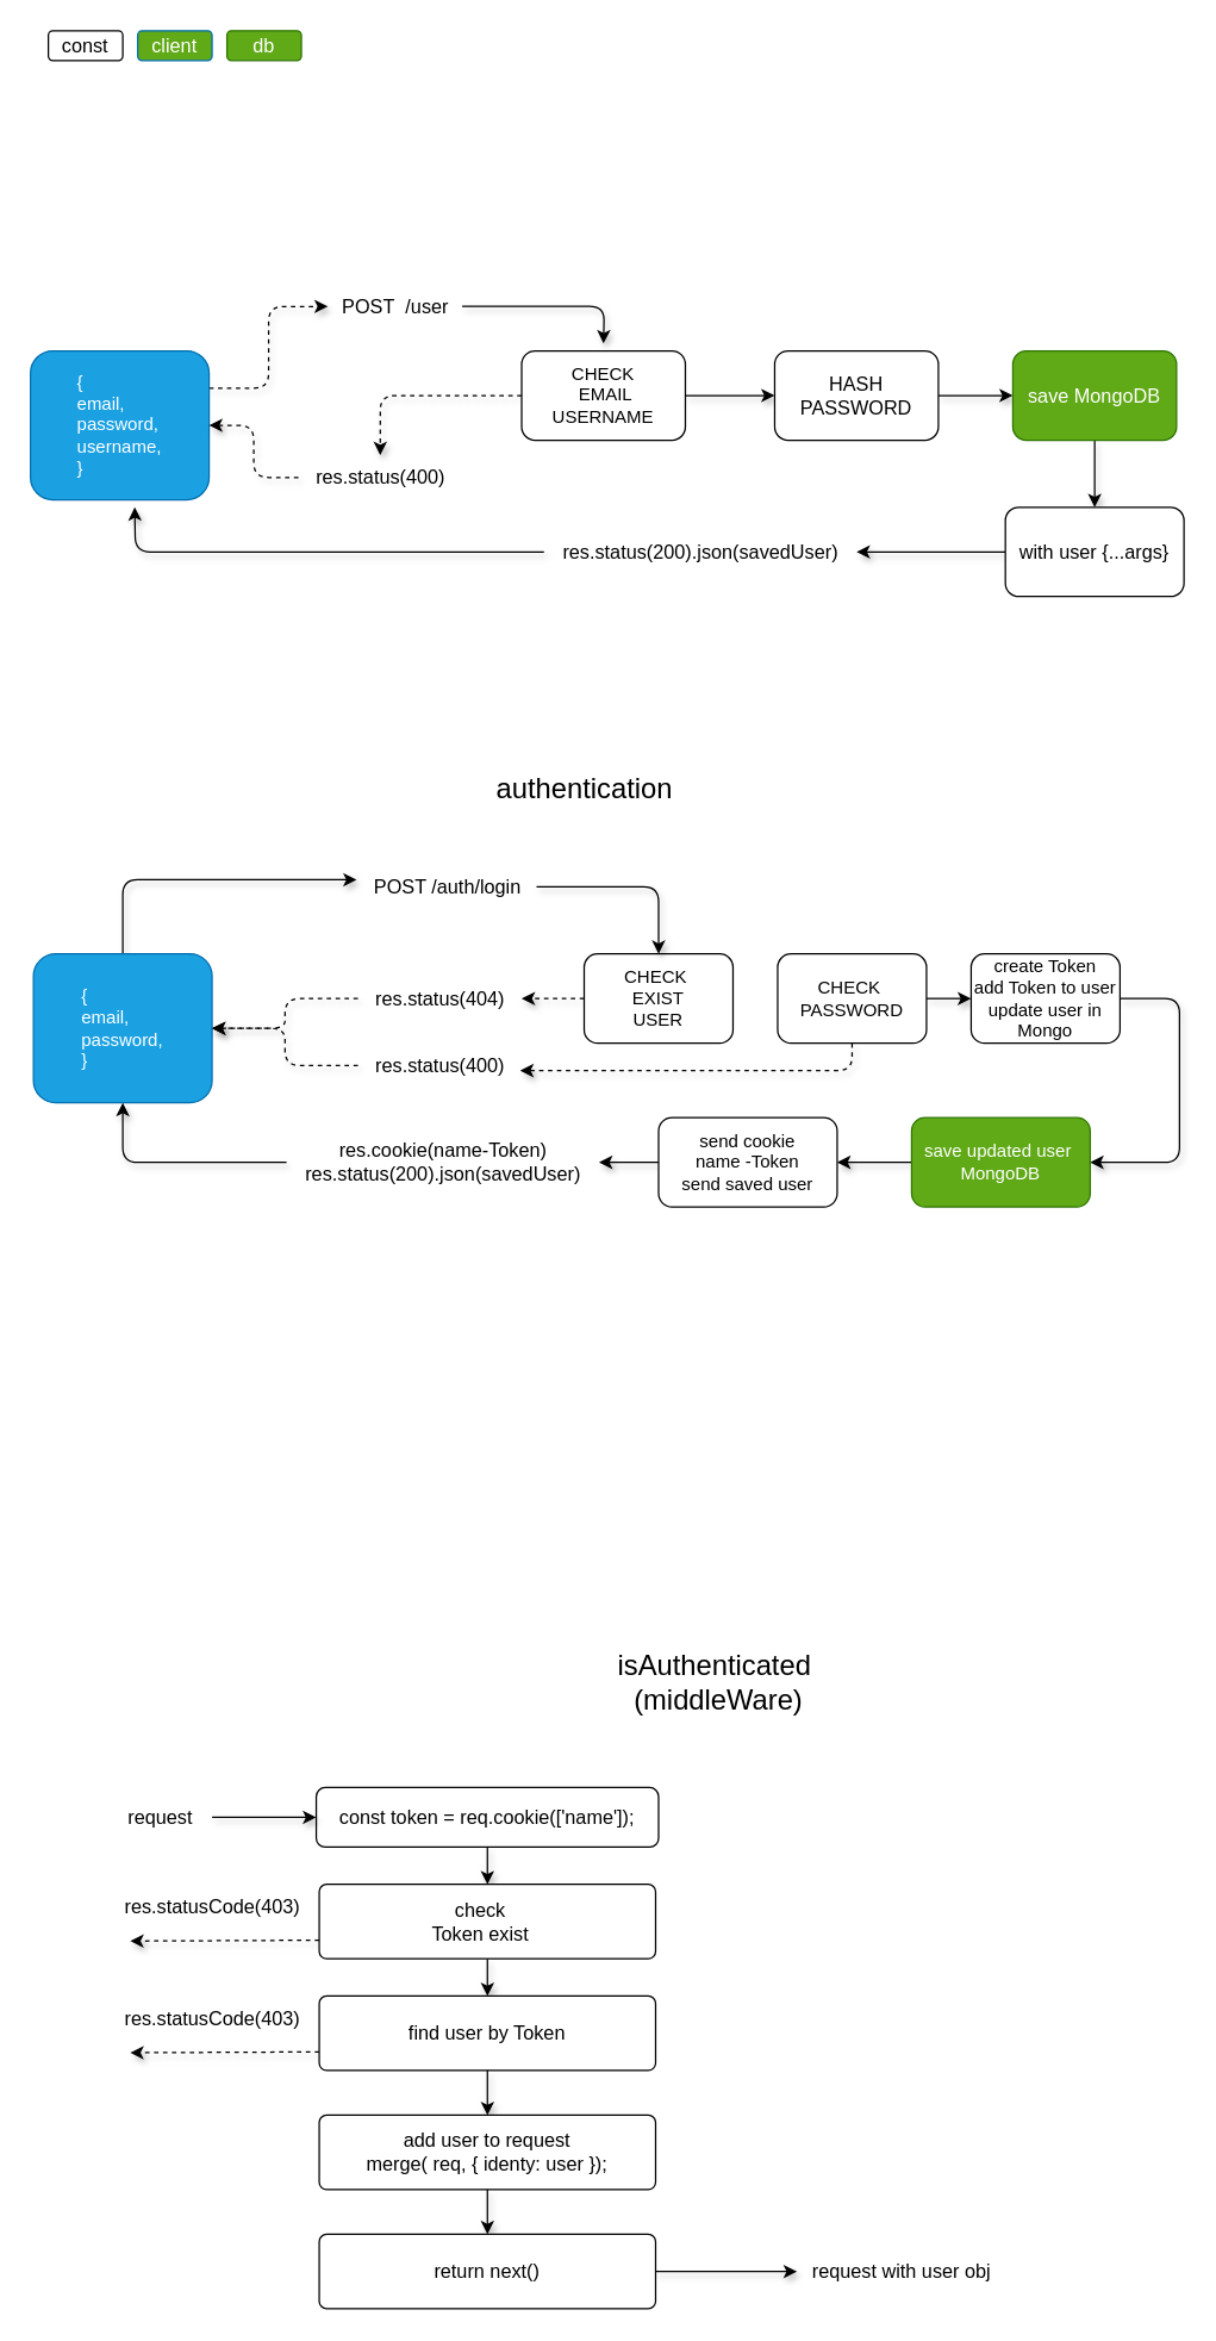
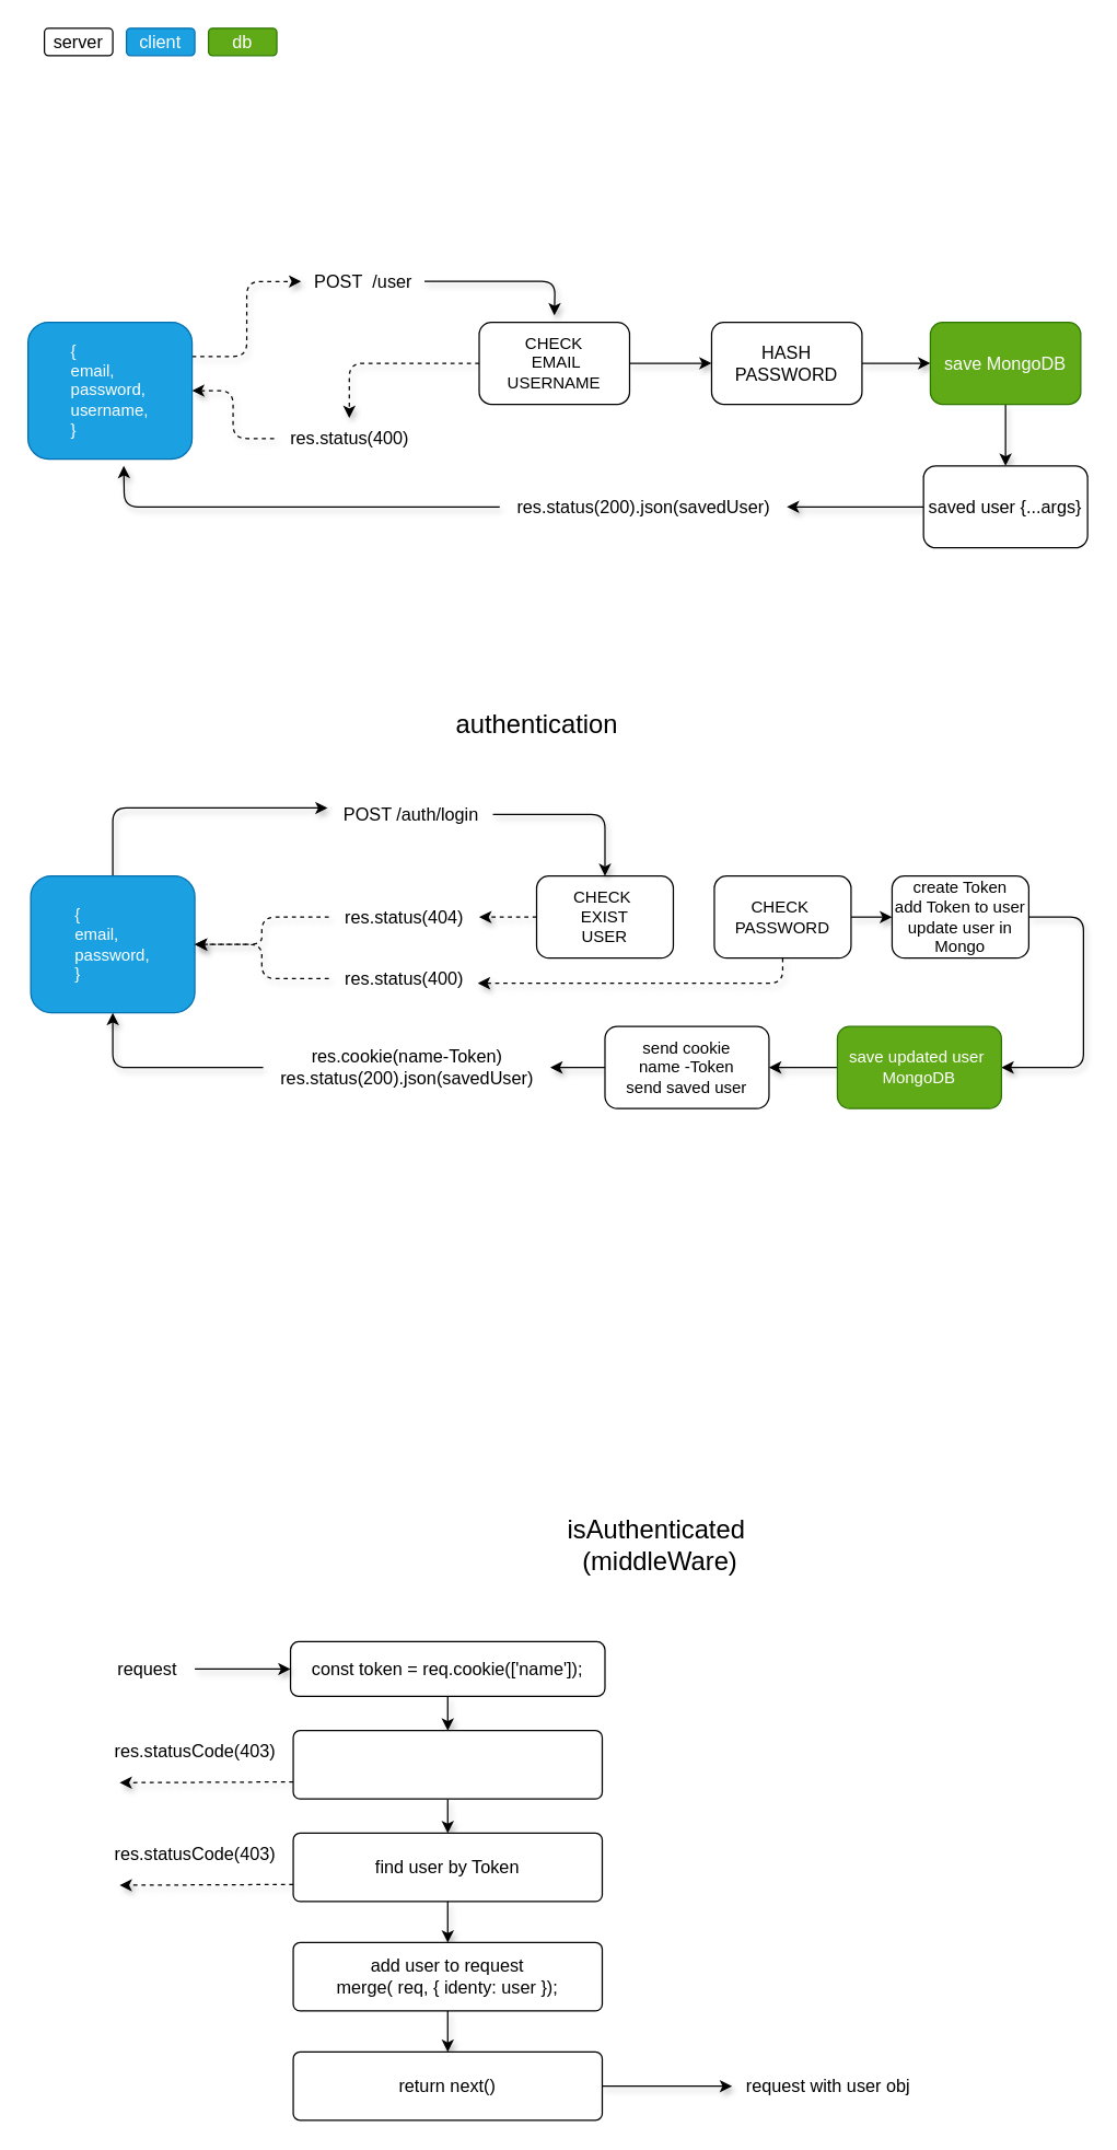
  <mxCell id="0" />
  <mxCell id="1" parent="0" />
  <mxCell id="2" style="edgeStyle=orthogonalEdgeStyle;sketch=0;jumpStyle=line;html=1;exitX=1;exitY=0.25;exitDx=0;exitDy=0;entryX=-0.002;entryY=0.507;entryDx=0;entryDy=0;entryPerimeter=0;shadow=1;fontSize=13;dashed=1;" edge="1" parent="1" source="3" target="8"><mxGeometry relative="1" as="geometry" /></mxCell>
  <mxCell id="3" value="&lt;div style=&quot;text-align: justify;&quot;&gt;&lt;span style=&quot;background-color: initial;&quot;&gt;{&lt;/span&gt;&lt;/div&gt;&lt;div style=&quot;text-align: justify;&quot;&gt;&lt;span style=&quot;background-color: initial;&quot;&gt;email,&lt;/span&gt;&lt;/div&gt;&lt;div style=&quot;text-align: justify;&quot;&gt;&lt;span style=&quot;background-color: initial;&quot;&gt;password,&lt;/span&gt;&lt;/div&gt;&lt;div style=&quot;text-align: justify;&quot;&gt;&lt;span style=&quot;background-color: initial;&quot;&gt;username,&lt;/span&gt;&lt;/div&gt;&lt;div style=&quot;text-align: justify;&quot;&gt;&lt;span style=&quot;background-color: initial;&quot;&gt;}&lt;/span&gt;&lt;/div&gt;" style="rounded=1;whiteSpace=wrap;html=1;fillColor=#1ba1e2;fontColor=#ffffff;strokeColor=#006EAF;" vertex="1" parent="1"><mxGeometry x="20" y="235" width="120" height="100" as="geometry" /></mxCell>
  <mxCell id="4" value="" style="edgeStyle=orthogonalEdgeStyle;sketch=0;jumpStyle=line;html=1;shadow=1;fontSize=13;" edge="1" parent="1" source="6" target="10"><mxGeometry relative="1" as="geometry" /></mxCell>
  <mxCell id="5" style="edgeStyle=orthogonalEdgeStyle;sketch=0;jumpStyle=line;html=1;shadow=1;fontSize=13;dashed=1;" edge="1" parent="1" source="6" target="12"><mxGeometry relative="1" as="geometry" /></mxCell>
  <mxCell id="6" value="CHECK&lt;br&gt;&amp;nbsp;EMAIL&lt;br&gt;USERNAME&lt;br&gt;" style="rounded=1;whiteSpace=wrap;html=1;" vertex="1" parent="1"><mxGeometry x="350" y="235" width="110" height="60" as="geometry" /></mxCell>
  <mxCell id="7" value="" style="edgeStyle=orthogonalEdgeStyle;sketch=0;jumpStyle=line;html=1;shadow=1;fontSize=13;" edge="1" parent="1" source="8"><mxGeometry relative="1" as="geometry"><mxPoint x="405" y="230" as="targetPoint" /></mxGeometry></mxCell>
  <mxCell id="8" value="&lt;font style=&quot;font-size: 13px;&quot;&gt;POST&amp;nbsp; /user&lt;/font&gt;" style="text;html=1;align=center;verticalAlign=middle;resizable=0;points=[];autosize=1;strokeColor=none;fillColor=none;fontSize=17;rotation=0;" vertex="1" parent="1"><mxGeometry x="220" y="190" width="90" height="30" as="geometry" /></mxCell>
  <mxCell id="9" value="" style="edgeStyle=orthogonalEdgeStyle;sketch=0;jumpStyle=line;html=1;shadow=1;fontSize=13;" edge="1" parent="1" source="10" target="14"><mxGeometry relative="1" as="geometry" /></mxCell>
  <mxCell id="10" value="HASH PASSWORD" style="rounded=1;whiteSpace=wrap;html=1;fontSize=13;" vertex="1" parent="1"><mxGeometry x="520" y="235" width="110" height="60" as="geometry" /></mxCell>
  <mxCell id="11" value="" style="edgeStyle=orthogonalEdgeStyle;sketch=0;jumpStyle=line;html=1;shadow=1;fontSize=13;dashed=1;" edge="1" parent="1" source="12" target="3"><mxGeometry relative="1" as="geometry" /></mxCell>
  <mxCell id="12" value="res.status(400)" style="text;html=1;align=center;verticalAlign=middle;resizable=0;points=[];autosize=1;strokeColor=none;fillColor=none;fontSize=13;" vertex="1" parent="1"><mxGeometry x="200" y="305" width="110" height="30" as="geometry" /></mxCell>
  <mxCell id="13" value="" style="edgeStyle=orthogonalEdgeStyle;sketch=0;jumpStyle=line;html=1;shadow=1;fontSize=13;" edge="1" parent="1" source="14" target="16"><mxGeometry relative="1" as="geometry" /></mxCell>
  <mxCell id="14" value="save MongoDB" style="rounded=1;whiteSpace=wrap;html=1;fontSize=13;fillColor=#60a917;fontColor=#ffffff;strokeColor=#2D7600;" vertex="1" parent="1"><mxGeometry x="680" y="235" width="110" height="60" as="geometry" /></mxCell>
  <mxCell id="15" value="" style="edgeStyle=orthogonalEdgeStyle;sketch=0;jumpStyle=line;html=1;shadow=1;fontSize=13;" edge="1" parent="1" source="16" target="18"><mxGeometry relative="1" as="geometry" /></mxCell>
- <mxCell id="16" value="with user {...args}" style="whiteSpace=wrap;html=1;fontSize=13;rounded=1;fillStyle=auto;" vertex="1" parent="1"><mxGeometry x="675" y="340" width="120" height="60" as="geometry" /></mxCell>
+ <mxCell id="16" value="saved user {...args}" style="whiteSpace=wrap;html=1;fontSize=13;rounded=1;fillStyle=auto;" vertex="1" parent="1"><mxGeometry x="675" y="340" width="120" height="60" as="geometry" /></mxCell>
  <mxCell id="17" value="" style="edgeStyle=orthogonalEdgeStyle;sketch=0;jumpStyle=line;html=1;shadow=1;fontSize=13;" edge="1" parent="1" source="18"><mxGeometry relative="1" as="geometry"><mxPoint x="90" y="340" as="targetPoint" /></mxGeometry></mxCell>
  <mxCell id="18" value="res.status(200).json(savedUser)" style="text;html=1;align=center;verticalAlign=middle;resizable=0;points=[];autosize=1;strokeColor=none;fillColor=none;fontSize=13;" vertex="1" parent="1"><mxGeometry x="365" y="355" width="210" height="30" as="geometry" /></mxCell>
- <mxCell id="19" value="const" style="rounded=1;whiteSpace=wrap;html=1;fillStyle=auto;fontSize=13;" vertex="1" parent="1"><mxGeometry x="32" y="20" width="50" height="20" as="geometry" /></mxCell>
- <mxCell id="20" value="client" style="rounded=1;whiteSpace=wrap;html=1;fillStyle=auto;fontSize=13;fillColor=#60a917;strokeColor=#006EAF;fontColor=#ffffff;" vertex="1" parent="1"><mxGeometry x="92" y="20" width="50" height="20" as="geometry" /></mxCell>
+ <mxCell id="19" value="server" style="rounded=1;whiteSpace=wrap;html=1;fillStyle=auto;fontSize=13;" vertex="1" parent="1"><mxGeometry x="32" y="20" width="50" height="20" as="geometry" /></mxCell>
+ <mxCell id="20" value="client" style="rounded=1;whiteSpace=wrap;html=1;fillStyle=auto;fontSize=13;fillColor=#1ba1e2;strokeColor=#006EAF;fontColor=#ffffff;" vertex="1" parent="1"><mxGeometry x="92" y="20" width="50" height="20" as="geometry" /></mxCell>
  <mxCell id="21" value="db" style="rounded=1;whiteSpace=wrap;html=1;fillStyle=auto;fontSize=13;fillColor=#60a917;strokeColor=#2D7600;fontColor=#ffffff;" vertex="1" parent="1"><mxGeometry x="152" y="20" width="50" height="20" as="geometry" /></mxCell>
  <mxCell id="22" value="authentication" style="text;html=1;align=center;verticalAlign=middle;resizable=0;points=[];autosize=1;strokeColor=none;fillColor=none;fontSize=19;" vertex="1" parent="1"><mxGeometry x="322" y="510" width="140" height="40" as="geometry" /></mxCell>
  <mxCell id="23" style="edgeStyle=orthogonalEdgeStyle;sketch=0;jumpStyle=line;html=1;exitX=0.5;exitY=0;exitDx=0;exitDy=0;entryX=-0.007;entryY=0.34;entryDx=0;entryDy=0;entryPerimeter=0;shadow=1;fontSize=13;" edge="1" parent="1" source="24" target="28"><mxGeometry relative="1" as="geometry" /></mxCell>
  <mxCell id="24" value="&lt;div style=&quot;text-align: justify;&quot;&gt;&lt;span style=&quot;background-color: initial;&quot;&gt;{&lt;/span&gt;&lt;/div&gt;&lt;div style=&quot;text-align: justify;&quot;&gt;&lt;span style=&quot;background-color: initial;&quot;&gt;email,&lt;/span&gt;&lt;/div&gt;&lt;div style=&quot;text-align: justify;&quot;&gt;&lt;span style=&quot;background-color: initial;&quot;&gt;password,&lt;/span&gt;&lt;/div&gt;&lt;div style=&quot;text-align: justify;&quot;&gt;&lt;span style=&quot;background-color: initial;&quot;&gt;}&lt;/span&gt;&lt;br&gt;&lt;/div&gt;" style="rounded=1;whiteSpace=wrap;html=1;fillColor=#1ba1e2;fontColor=#ffffff;strokeColor=#006EAF;" vertex="1" parent="1"><mxGeometry x="22" y="640" width="120" height="100" as="geometry" /></mxCell>
  <mxCell id="25" style="edgeStyle=orthogonalEdgeStyle;sketch=0;jumpStyle=line;html=1;exitX=0;exitY=0.5;exitDx=0;exitDy=0;shadow=1;fontSize=13;dashed=1;" edge="1" parent="1" source="26" target="30"><mxGeometry relative="1" as="geometry" /></mxCell>
  <mxCell id="26" value="CHECK&amp;nbsp;&lt;br&gt;EXIST&lt;br&gt;USER" style="rounded=1;whiteSpace=wrap;html=1;" vertex="1" parent="1"><mxGeometry x="392" y="640" width="100" height="60" as="geometry" /></mxCell>
  <mxCell id="27" value="" style="edgeStyle=orthogonalEdgeStyle;sketch=0;jumpStyle=line;html=1;shadow=1;fontSize=13;" edge="1" parent="1" source="28" target="26"><mxGeometry relative="1" as="geometry"><mxPoint x="465" y="630" as="targetPoint" /></mxGeometry></mxCell>
  <mxCell id="28" value="POST /auth/login" style="text;html=1;align=center;verticalAlign=middle;resizable=0;points=[];autosize=1;strokeColor=none;fillColor=none;fontSize=13;" vertex="1" parent="1"><mxGeometry x="240" y="580" width="120" height="30" as="geometry" /></mxCell>
  <mxCell id="29" value="" style="edgeStyle=orthogonalEdgeStyle;sketch=0;jumpStyle=line;html=1;shadow=1;fontSize=13;dashed=1;" edge="1" parent="1" source="30" target="24"><mxGeometry relative="1" as="geometry" /></mxCell>
  <mxCell id="30" value="res.status(404)" style="text;html=1;align=center;verticalAlign=middle;resizable=0;points=[];autosize=1;strokeColor=none;fillColor=none;fontSize=13;" vertex="1" parent="1"><mxGeometry x="240" y="655" width="110" height="30" as="geometry" /></mxCell>
  <mxCell id="31" style="edgeStyle=orthogonalEdgeStyle;sketch=0;jumpStyle=line;html=1;exitX=0.5;exitY=1;exitDx=0;exitDy=0;entryX=0.991;entryY=0.613;entryDx=0;entryDy=0;entryPerimeter=0;shadow=1;fontSize=13;dashed=1;" edge="1" parent="1" source="33" target="35"><mxGeometry relative="1" as="geometry" /></mxCell>
  <mxCell id="32" value="" style="edgeStyle=orthogonalEdgeStyle;sketch=0;jumpStyle=line;html=1;shadow=1;fontSize=13;" edge="1" parent="1" source="33" target="37"><mxGeometry relative="1" as="geometry" /></mxCell>
  <mxCell id="33" value="CHECK&amp;nbsp;&lt;br&gt;PASSWORD" style="rounded=1;whiteSpace=wrap;html=1;" vertex="1" parent="1"><mxGeometry x="522" y="640" width="100" height="60" as="geometry" /></mxCell>
  <mxCell id="34" value="" style="edgeStyle=orthogonalEdgeStyle;sketch=0;jumpStyle=line;html=1;shadow=1;dashed=1;fontSize=13;" edge="1" parent="1" source="35" target="24"><mxGeometry relative="1" as="geometry" /></mxCell>
  <mxCell id="35" value="res.status(400)" style="text;html=1;align=center;verticalAlign=middle;resizable=0;points=[];autosize=1;strokeColor=none;fillColor=none;fontSize=13;" vertex="1" parent="1"><mxGeometry x="240" y="700" width="110" height="30" as="geometry" /></mxCell>
  <mxCell id="36" style="edgeStyle=orthogonalEdgeStyle;sketch=0;jumpStyle=line;html=1;exitX=1;exitY=0.5;exitDx=0;exitDy=0;entryX=1;entryY=0.5;entryDx=0;entryDy=0;shadow=1;fontSize=19;" edge="1" parent="1" source="37" target="39"><mxGeometry relative="1" as="geometry"><Array as="points"><mxPoint x="792" y="670" /><mxPoint x="792" y="780" /></Array></mxGeometry></mxCell>
  <mxCell id="37" value="create Token&lt;br&gt;add Token to user&lt;br&gt;update user in Mongo" style="rounded=1;whiteSpace=wrap;html=1;" vertex="1" parent="1"><mxGeometry x="652" y="640" width="100" height="60" as="geometry" /></mxCell>
  <mxCell id="38" value="" style="edgeStyle=orthogonalEdgeStyle;sketch=0;jumpStyle=line;html=1;shadow=1;fontSize=19;" edge="1" parent="1" source="39" target="41"><mxGeometry relative="1" as="geometry" /></mxCell>
  <mxCell id="39" value="save updated user&amp;nbsp;&lt;br&gt;MongoDB" style="whiteSpace=wrap;html=1;rounded=1;fillColor=#60a917;fontColor=#ffffff;strokeColor=#2D7600;" vertex="1" parent="1"><mxGeometry x="612" y="750" width="120" height="60" as="geometry" /></mxCell>
  <mxCell id="40" value="" style="edgeStyle=orthogonalEdgeStyle;sketch=0;jumpStyle=line;html=1;shadow=1;fontSize=13;" edge="1" parent="1" source="41" target="43"><mxGeometry relative="1" as="geometry" /></mxCell>
  <mxCell id="41" value="send cookie &lt;br&gt;name -Token&lt;br&gt;send saved user" style="whiteSpace=wrap;html=1;rounded=1;" vertex="1" parent="1"><mxGeometry x="442" y="750" width="120" height="60" as="geometry" /></mxCell>
  <mxCell id="42" style="edgeStyle=orthogonalEdgeStyle;sketch=0;jumpStyle=line;html=1;entryX=0.5;entryY=1;entryDx=0;entryDy=0;shadow=1;fontSize=13;" edge="1" parent="1" source="43" target="24"><mxGeometry relative="1" as="geometry" /></mxCell>
  <mxCell id="43" value="res.cookie(name-Token)&lt;br&gt;res.status(200).json(savedUser)" style="text;html=1;align=center;verticalAlign=middle;resizable=0;points=[];autosize=1;strokeColor=none;fillColor=none;fontSize=13;dashed=1;fillStyle=auto;" vertex="1" parent="1"><mxGeometry x="192" y="760" width="210" height="40" as="geometry" /></mxCell>
  <mxCell id="44" value="isAuthenticated&amp;nbsp;&lt;br&gt;(middleWare)" style="text;html=1;align=center;verticalAlign=middle;resizable=0;points=[];autosize=1;strokeColor=none;fillColor=none;fontSize=19;" vertex="1" parent="1"><mxGeometry x="402" y="1100" width="160" height="60" as="geometry" /></mxCell>
  <mxCell id="45" value="" style="edgeStyle=orthogonalEdgeStyle;sketch=0;jumpStyle=line;html=1;shadow=1;fontSize=13;" edge="1" parent="1" source="46" target="51"><mxGeometry relative="1" as="geometry" /></mxCell>
  <mxCell id="46" value="&lt;br&gt;const token = req.cookie(['name']);&lt;br&gt;&lt;div style=&quot;text-align: justify;&quot;&gt;&lt;br&gt;&lt;/div&gt;" style="rounded=1;whiteSpace=wrap;html=1;fillStyle=auto;fontSize=13;verticalAlign=middle;horizontal=1;" vertex="1" parent="1"><mxGeometry x="212" y="1200" width="230" height="40" as="geometry" /></mxCell>
  <mxCell id="47" value="" style="edgeStyle=orthogonalEdgeStyle;sketch=0;jumpStyle=line;html=1;shadow=1;fontSize=13;entryX=0;entryY=0.5;entryDx=0;entryDy=0;" edge="1" parent="1" source="48" target="46"><mxGeometry relative="1" as="geometry" /></mxCell>
  <mxCell id="48" value="request" style="text;html=1;align=center;verticalAlign=middle;resizable=0;points=[];autosize=1;strokeColor=none;fillColor=none;fontSize=13;" vertex="1" parent="1"><mxGeometry x="72" y="1205" width="70" height="30" as="geometry" /></mxCell>
  <mxCell id="49" value="" style="edgeStyle=orthogonalEdgeStyle;sketch=0;jumpStyle=line;html=1;shadow=1;fontSize=13;" edge="1" parent="1" source="51" target="54"><mxGeometry relative="1" as="geometry" /></mxCell>
  <mxCell id="50" style="edgeStyle=orthogonalEdgeStyle;sketch=0;jumpStyle=line;html=1;exitX=0;exitY=0.75;exitDx=0;exitDy=0;shadow=1;fontSize=13;dashed=1;" edge="1" parent="1" source="51"><mxGeometry relative="1" as="geometry"><mxPoint x="87" y="1303" as="targetPoint" /></mxGeometry></mxCell>
  <mxCell id="51" value="&lt;div style=&quot;text-align: justify;&quot;&gt;&lt;br&gt;&lt;/div&gt;" style="rounded=1;whiteSpace=wrap;html=1;fillStyle=auto;fontSize=13;verticalAlign=middle;horizontal=1;arcSize=10;" vertex="1" parent="1"><mxGeometry x="214" y="1265" width="226" height="50" as="geometry" /></mxCell>
  <mxCell id="52" style="edgeStyle=orthogonalEdgeStyle;sketch=0;jumpStyle=line;html=1;exitX=0;exitY=0.75;exitDx=0;exitDy=0;shadow=1;dashed=1;fontSize=13;" edge="1" parent="1" source="54"><mxGeometry relative="1" as="geometry"><mxPoint x="87" y="1378" as="targetPoint" /></mxGeometry></mxCell>
  <mxCell id="53" value="" style="edgeStyle=orthogonalEdgeStyle;sketch=0;jumpStyle=line;html=1;shadow=1;fontSize=13;" edge="1" parent="1" source="54" target="59"><mxGeometry relative="1" as="geometry" /></mxCell>
  <mxCell id="54" value="&lt;div style=&quot;text-align: justify;&quot;&gt;find user by Token&lt;/div&gt;" style="rounded=1;whiteSpace=wrap;html=1;fillStyle=auto;fontSize=13;verticalAlign=middle;horizontal=1;arcSize=10;" vertex="1" parent="1"><mxGeometry x="214" y="1340" width="226" height="50" as="geometry" /></mxCell>
- <mxCell id="55" value="check&lt;br&gt;Token exist" style="text;html=1;align=center;verticalAlign=middle;resizable=0;points=[];autosize=1;strokeColor=none;fillColor=none;fontSize=13;" vertex="1" parent="1"><mxGeometry x="277" y="1270" width="90" height="40" as="geometry" /></mxCell>
  <mxCell id="56" value="res.statusCode(403)" style="text;html=1;align=center;verticalAlign=middle;resizable=0;points=[];autosize=1;strokeColor=none;fillColor=none;fontSize=13;" vertex="1" parent="1"><mxGeometry x="72" y="1340" width="140" height="30" as="geometry" /></mxCell>
  <mxCell id="57" value="res.statusCode(403)" style="text;html=1;align=center;verticalAlign=middle;resizable=0;points=[];autosize=1;strokeColor=none;fillColor=none;fontSize=13;" vertex="1" parent="1"><mxGeometry x="72" y="1265" width="140" height="30" as="geometry" /></mxCell>
  <mxCell id="58" value="" style="edgeStyle=orthogonalEdgeStyle;sketch=0;jumpStyle=line;html=1;shadow=1;fontSize=13;" edge="1" parent="1" source="59" target="61"><mxGeometry relative="1" as="geometry" /></mxCell>
  <mxCell id="59" value="&lt;div style=&quot;&quot;&gt;add user to request&lt;/div&gt;&lt;div style=&quot;&quot;&gt;merge( req, { identy: user });&lt;/div&gt;" style="rounded=1;whiteSpace=wrap;html=1;fillStyle=auto;fontSize=13;verticalAlign=middle;horizontal=1;arcSize=10;align=center;" vertex="1" parent="1"><mxGeometry x="214" y="1420" width="226" height="50" as="geometry" /></mxCell>
  <mxCell id="60" style="edgeStyle=orthogonalEdgeStyle;sketch=0;jumpStyle=line;html=1;exitX=1;exitY=0.5;exitDx=0;exitDy=0;shadow=1;fontSize=13;" edge="1" parent="1" source="61" target="62"><mxGeometry relative="1" as="geometry"><mxPoint x="522" y="1525" as="targetPoint" /></mxGeometry></mxCell>
  <mxCell id="61" value="&lt;div style=&quot;&quot;&gt;return next()&lt;/div&gt;" style="rounded=1;whiteSpace=wrap;html=1;fillStyle=auto;fontSize=13;verticalAlign=middle;horizontal=1;arcSize=10;align=center;" vertex="1" parent="1"><mxGeometry x="214" y="1500" width="226" height="50" as="geometry" /></mxCell>
  <mxCell id="62" value="request with user obj" style="text;html=1;align=center;verticalAlign=middle;resizable=0;points=[];autosize=1;strokeColor=none;fillColor=none;fontSize=13;" vertex="1" parent="1"><mxGeometry x="535" y="1510" width="140" height="30" as="geometry" /></mxCell>
